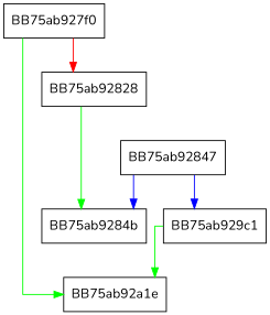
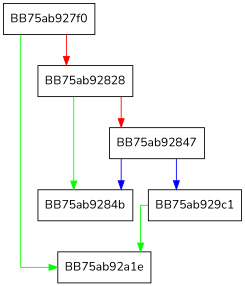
  digraph {
    fontname=Nunito
    splines=ortho
    node [fontname=Nunito shape=box]
    edge [color=green fontname=Nunito]
    BB75ab927f0
    BB75ab92a1e
    BB75ab92828
    BB75ab9284b
    BB75ab92847
    BB75ab929c1
    BB75ab927f0 -> BB75ab92a1e
    BB75ab927f0 -> BB75ab92828 [color=red]
    BB75ab92828 -> BB75ab9284b
+   BB75ab92828 -> BB75ab92847 [color=red]
    BB75ab92847 -> BB75ab9284b [color=blue]
    BB75ab92847 -> BB75ab929c1 [color=blue]
    BB75ab929c1 -> BB75ab92a1e
  }
